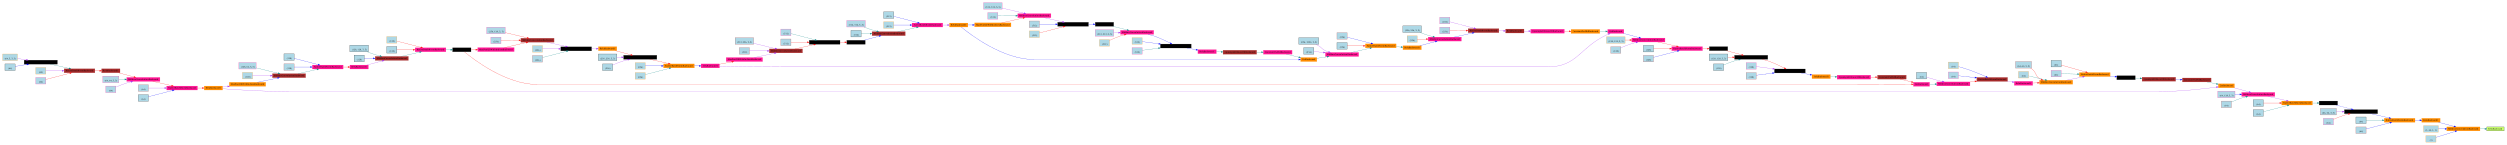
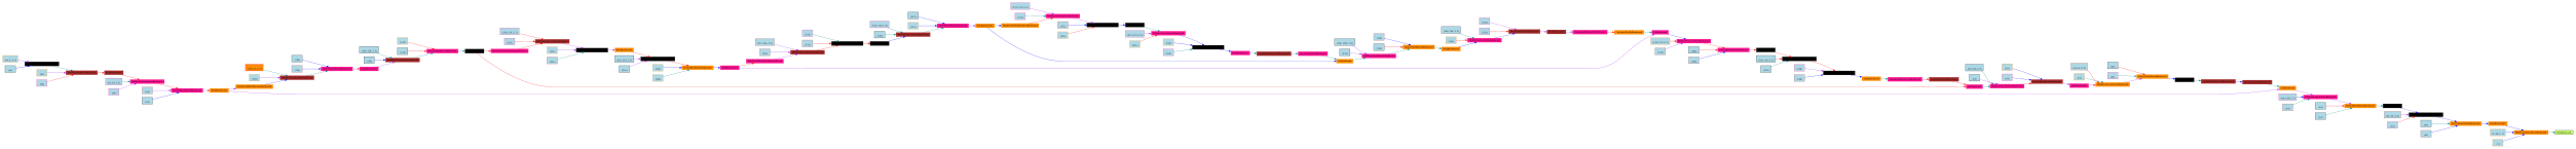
  digraph {
    fontname="PT Serif"
    rankdir=LR
    node [align=left color=deeppink fillcolor=lightblue fontname="PT Serif" fontsize=12 ranksep=0.1 shape=box style=filled]
    edge [color=red fontname="PT Serif"]
    n1 [color=black fillcolor=darkolivegreen1 height=0.2 label=ReluBackward]
    n2 [color=darkorange height=0.2 label=MkldnnConvolutionBackward fillcolor=""]
    n3 [color=darkorange height=0.2 label=ReluBackward1 fillcolor=""]
    n4 [color=darkorange height=0.2 label=NativeBatchNormBackward fillcolor=""]
    n5 [color=black height=0.2 label=MkldnnConvolutionBackward fillcolor=""]
    n6 [color=black height=0.2 label=ReluBackward1 fillcolor=""]
    n7 [color=darkorange height=0.2 label=NativeBatchNormBackward fillcolor=""]
    n8 [height=0.2 label=MkldnnConvolutionBackward fillcolor=""]
    n9 [color=darkorange height=0.2 label=CatBackward fillcolor=""]
    n10 [color=darkorange height=0.2 label=ReluBackward1 fillcolor=""]
    n11 [color=darkorange height=0.2 label=MaxPool2DWithIndicesBackward fillcolor=""]
    n12 [color=brown height=0.2 label=MkldnnConvolutionBackward fillcolor=""]
    n13 [height=0.2 label=NativeBatchNormBackward fillcolor=""]
    n14 [height=0.2 label=MkldnnConvolutionBackward fillcolor=""]
    n15 [color=brown height=0.2 label=ReluBackward1 fillcolor=""]
    n16 [color=brown height=0.2 label=NativeBatchNormBackward fillcolor=""]
    n17 [color=black height=0.2 label=MkldnnConvolutionBackward fillcolor=""]
    n18 [color=darkorange height=0.2 label="\n (64, 3, 3, 3)"]
    n19 [color=black height=0.2 label="\n (64)"]
    n20 [color=darkorange height=0.2 label="\n (64)"]
    n21 [height=0.2 label="\n (64)"]
    n22 [height=0.2 label="\n (64, 64, 3, 3)"]
    n23 [height=0.2 label="\n (64)"]
    n24 [color=brown height=0.2 label="\n (64)"]
    n25 [color=black height=0.2 label="\n (64)"]
    n26 [color=brown height=0.2 label=ConstantPadNdBackward fillcolor=""]
    n27 [color=brown height=0.2 label=UpsampleBilinear2DBackward fillcolor=""]
    n28 [color=black height=0.2 label=ReluBackward1 fillcolor=""]
    n29 [color=darkorange height=0.2 label=NativeBatchNormBackward fillcolor=""]
    n30 [color=darkorange height=0.2 label=MkldnnConvolutionBackward fillcolor=""]
    n31 [height=0.2 label=ReluBackward1 fillcolor=""]
    n32 [color=brown height=0.2 label=NativeBatchNormBackward fillcolor=""]
    n33 [height=0.2 label=MkldnnConvolutionBackward fillcolor=""]
    n34 [height=0.2 label=CatBackward fillcolor=""]
    n35 [color=black height=0.2 label=ReluBackward1 fillcolor=""]
    n36 [height=0.2 label=MaxPool2DWithIndicesBackward fillcolor=""]
    n37 [color=brown height=0.2 label=MkldnnConvolutionBackward fillcolor=""]
    n38 [height=0.2 label=NativeBatchNormBackward fillcolor=""]
    n39 [color=brown height=0.2 label=MkldnnConvolutionBackward fillcolor=""]
    n40 [height=0.2 label=ReluBackward1 fillcolor=""]
    n41 [height=0.2 label=NativeBatchNormBackward fillcolor=""]
-   n42 [height=0.2 label="\n (128, 64, 3, 3)"]
+   n42 [fillcolor=darkorange height=0.2 label="\n (128, 64, 3, 3)"]
    n43 [color=darkorange height=0.2 label="\n (128)"]
    n44 [color=black height=0.2 label="\n (128)"]
    n45 [color=brown height=0.2 label="\n (128)"]
    n46 [color=black height=0.2 label="\n (128, 128, 3, 3)"]
    n47 [color=black height=0.2 label="\n (128)"]
    n48 [color=darkorange height=0.2 label="\n (128)"]
    n49 [color=black height=0.2 label="\n (128)"]
    n50 [color=brown height=0.2 label=ConstantPadNdBackward fillcolor=""]
    n51 [height=0.2 label=UpsampleBilinear2DBackward fillcolor=""]
    n52 [color=darkorange height=0.2 label=ReluBackward1 fillcolor=""]
    n53 [color=black height=0.2 label=NativeBatchNormBackward fillcolor=""]
    n54 [color=black height=0.2 label=MkldnnConvolutionBackward fillcolor=""]
    n55 [color=black height=0.2 label=ReluBackward1 fillcolor=""]
    n56 [height=0.2 label=NativeBatchNormBackward fillcolor=""]
    n57 [height=0.2 label=MkldnnConvolutionBackward fillcolor=""]
    n58 [height=0.2 label=CatBackward fillcolor=""]
    n59 [height=0.2 label=ReluBackward1 fillcolor=""]
    n60 [height=0.2 label=MaxPool2DWithIndicesBackward fillcolor=""]
    n61 [color=brown height=0.2 label=MkldnnConvolutionBackward fillcolor=""]
    n62 [color=darkorange height=0.2 label=NativeBatchNormBackward fillcolor=""]
    n63 [color=black height=0.2 label=MkldnnConvolutionBackward fillcolor=""]
    n64 [color=darkorange height=0.2 label=ReluBackward1 fillcolor=""]
    n65 [color=black height=0.2 label=NativeBatchNormBackward fillcolor=""]
    n66 [height=0.2 label="\n (256, 128, 3, 3)"]
    n67 [height=0.2 label="\n (256)"]
    n68 [color=darkorange height=0.2 label="\n (256)"]
    n69 [color=brown height=0.2 label="\n (256)"]
    n70 [color=black height=0.2 label="\n (256, 256, 3, 3)"]
    n71 [color=black height=0.2 label="\n (256)"]
    n72 [color=darkorange height=0.2 label="\n (256)"]
    n73 [color=darkorange height=0.2 label="\n (256)"]
    n74 [color=darkorange height=0.2 label=ConstantPadNdBackward fillcolor=""]
    n75 [height=0.2 label=UpsampleBilinear2DBackward fillcolor=""]
    n76 [color=brown height=0.2 label=ReluBackward1 fillcolor=""]
    n77 [color=brown height=0.2 label=NativeBatchNormBackward fillcolor=""]
    n78 [height=0.2 label=MkldnnConvolutionBackward fillcolor=""]
    n79 [color=darkorange height=0.2 label=ReluBackward1 fillcolor=""]
    n80 [color=darkorange height=0.2 label=NativeBatchNormBackward fillcolor=""]
    n81 [height=0.2 label=MkldnnConvolutionBackward fillcolor=""]
    n82 [color=darkorange height=0.2 label=CatBackward fillcolor=""]
    n83 [color=darkorange height=0.2 label=ReluBackward1 fillcolor=""]
    n84 [color=darkorange height=0.2 label=MaxPool2DWithIndicesBackward fillcolor=""]
    n85 [height=0.2 label=MkldnnConvolutionBackward fillcolor=""]
    n86 [height=0.2 label=NativeBatchNormBackward fillcolor=""]
    n87 [color=brown height=0.2 label=MkldnnConvolutionBackward fillcolor=""]
    n88 [color=black height=0.2 label=ReluBackward1 fillcolor=""]
    n89 [color=black height=0.2 label=NativeBatchNormBackward fillcolor=""]
    n90 [color=brown height=0.2 label="\n (512, 256, 3, 3)"]
    n91 [color=brown height=0.2 label="\n (512)"]
    n92 [height=0.2 label="\n (512)"]
    n93 [color=brown height=0.2 label="\n (512)"]
    n94 [height=0.2 label="\n (512, 512, 3, 3)"]
    n95 [color=black height=0.2 label="\n (512)"]
    n96 [color=black height=0.2 label="\n (512)"]
    n97 [color=darkorange height=0.2 label="\n (512)"]
    n98 [height=0.2 label=ConstantPadNdBackward fillcolor=""]
    n99 [color=brown height=0.2 label=UpsampleBilinear2DBackward fillcolor=""]
    n100 [height=0.2 label=ReluBackward1 fillcolor=""]
    n101 [color=black height=0.2 label=NativeBatchNormBackward fillcolor=""]
    n102 [height=0.2 label=MkldnnConvolutionBackward fillcolor=""]
    n103 [color=black height=0.2 label=ReluBackward1 fillcolor=""]
    n104 [color=black height=0.2 label=NativeBatchNormBackward fillcolor=""]
    n105 [height=0.2 label="\n (512, 512, 3, 3)"]
    n106 [height=0.2 label="\n (512)"]
    n107 [color=brown height=0.2 label="\n (512)"]
    n108 [color=darkorange height=0.2 label="\n (512)"]
    n109 [height=0.2 label="\n (512, 512, 3, 3)"]
    n110 [color=darkorange height=0.2 label="\n (512)"]
    n111 [color=darkorange height=0.2 label="\n (512)"]
    n112 [height=0.2 label="\n (512)"]
    n113 [color=black height=0.2 label="\n (256, 1024, 3, 3)"]
    n114 [color=black height=0.2 label="\n (256)"]
    n115 [color=brown height=0.2 label="\n (256)"]
    n116 [color=black height=0.2 label="\n (256)"]
    n117 [color=black height=0.2 label="\n (256, 256, 3, 3)"]
    n118 [color=darkorange height=0.2 label="\n (256)"]
    n119 [height=0.2 label="\n (256)"]
    n120 [height=0.2 label="\n (256)"]
    n121 [color=darkorange height=0.2 label="\n (128, 512, 3, 3)"]
    n122 [color=brown height=0.2 label="\n (128)"]
    n123 [color=black height=0.2 label="\n (128)"]
    n124 [color=brown height=0.2 label="\n (128)"]
    n125 [color=black height=0.2 label="\n (128, 128, 3, 3)"]
    n126 [color=black height=0.2 label="\n (128)"]
    n127 [height=0.2 label="\n (128)"]
    n128 [color=brown height=0.2 label="\n (128)"]
+   n129 [color=black height=0.2 label="\n (64, 256, 3, 3)"]
    n130 [color=black height=0.2 label="\n (64)"]
    n131 [color=darkorange height=0.2 label="\n (64)"]
    n132 [height=0.2 label="\n (64)"]
    n133 [color=brown height=0.2 label="\n (64, 64, 3, 3)"]
    n134 [color=darkorange height=0.2 label="\n (64)"]
    n135 [color=black height=0.2 label="\n (64)"]
    n136 [height=0.2 label="\n (64)"]
    n137 [height=0.2 label="\n (64, 128, 3, 3)"]
    n138 [color=brown height=0.2 label="\n (64)"]
    n139 [color=black height=0.2 label="\n (64)"]
    n140 [color=black height=0.2 label="\n (64)"]
    n141 [color=brown height=0.2 label="\n (64, 64, 3, 3)"]
    n142 [height=0.2 label="\n (64)"]
    n143 [color=black height=0.2 label="\n (64)"]
    n144 [color=brown height=0.2 label="\n (64)"]
    n145 [color=darkorange height=0.2 label="\n (1, 64, 1, 1)"]
    n146 [color=darkorange height=0.2 label="\n (1)"]
    n2 -> n1 [color=teal]
    n3 -> n2 [color=blue]
    n4 -> n3 [color=blue]
    n5 -> n4 [color=blue]
    n6 -> n5 [color=blue]
    n7 -> n6 [color=teal]
    n8 -> n7 [color=purple]
    n9 -> n8 [color=purple]
    n10 -> n9 [color=purple]
    n10 -> n11 [color=purple]
    n11 -> n12 [color=blue]
    n12 -> n41 [color=teal]
    n13 -> n10
    n14 -> n13
    n15 -> n14
    n16 -> n15
    n17 -> n16 [color=teal]
    n18 -> n17 [color=purple]
    n19 -> n17 [color=blue]
    n20 -> n16 [color=purple]
    n21 -> n16
    n22 -> n14 [color=teal]
    n23 -> n14 [color=purple]
    n24 -> n13 [color=purple]
    n25 -> n13 [color=blue]
    n26 -> n9 [color=teal]
    n27 -> n26 [color=blue]
    n28 -> n27 [color=teal]
    n29 -> n28 [color=blue]
    n30 -> n29 [color=purple]
    n31 -> n30
    n32 -> n31 [color=purple]
    n33 -> n32
    n34 -> n33 [color=teal]
    n35 -> n34
    n35 -> n36
    n36 -> n37
    n37 -> n65 [color=purple]
    n38 -> n35 [color=teal]
    n39 -> n38 [color=teal]
    n40 -> n39 [color=purple]
    n41 -> n40
    n42 -> n12 [color=teal]
    n43 -> n12 [color=purple]
    n44 -> n41 [color=blue]
    n45 -> n41 [color=blue]
    n46 -> n39 [color=teal]
    n47 -> n39 [color=blue]
    n48 -> n38
    n49 -> n38
    n50 -> n34
    n51 -> n50
    n52 -> n51 [color=teal]
    n53 -> n52 [color=blue]
    n54 -> n53
    n55 -> n54
    n56 -> n55
    n57 -> n56
    n58 -> n57 [color=blue]
    n59 -> n58 [color=purple]
    n59 -> n60
    n60 -> n61 [color=purple]
    n61 -> n89
    n62 -> n59 [color=blue]
    n63 -> n62
    n64 -> n63
    n65 -> n64 [color=purple]
    n66 -> n37
    n67 -> n37
    n68 -> n65 [color=purple]
    n69 -> n65 [color=teal]
    n70 -> n63 [color=purple]
    n71 -> n63 [color=purple]
    n72 -> n62 [color=blue]
    n73 -> n62 [color=teal]
    n74 -> n58 [color=teal]
    n75 -> n74
    n76 -> n75 [color=purple]
    n77 -> n76 [color=purple]
    n78 -> n77 [color=blue]
    n79 -> n78 [color=blue]
    n80 -> n79 [color=teal]
    n81 -> n80 [color=teal]
    n82 -> n81 [color=teal]
    n83 -> n82 [color=blue]
    n83 -> n84 [color=blue]
    n84 -> n85
    n85 -> n104 [color=purple]
    n86 -> n83 [color=purple]
    n87 -> n86 [color=teal]
    n88 -> n87 [color=blue]
    n89 -> n88
    n90 -> n61 [color=purple]
    n91 -> n61 [color=purple]
    n92 -> n89 [color=teal]
    n93 -> n89
    n94 -> n87 [color=teal]
    n95 -> n87 [color=teal]
    n96 -> n86 [color=blue]
    n97 -> n86 [color=blue]
    n98 -> n82 [color=teal]
    n99 -> n98 [color=teal]
    n100 -> n99 [color=teal]
    n101 -> n100 [color=blue]
    n102 -> n101 [color=blue]
    n103 -> n102 [color=teal]
    n104 -> n103 [color=blue]
    n105 -> n85 [color=purple]
    n106 -> n85 [color=teal]
    n107 -> n104 [color=blue]
    n108 -> n104
    n109 -> n102 [color=purple]
    n110 -> n102
    n111 -> n101 [color=blue]
    n112 -> n101 [color=teal]
    n113 -> n81 [color=purple]
    n114 -> n81 [color=purple]
    n115 -> n80 [color=blue]
    n116 -> n80
    n117 -> n78 [color=teal]
    n118 -> n78
    n119 -> n77 [color=purple]
    n120 -> n77
    n121 -> n57
    n122 -> n57 [color=purple]
    n123 -> n56
    n124 -> n56 [color=blue]
    n125 -> n54
    n126 -> n54 [color=teal]
    n127 -> n53 [color=purple]
    n128 -> n53 [color=blue]
+   n129 -> n33 [color=teal]
    n130 -> n33 [color=purple]
    n131 -> n32 [color=blue]
    n132 -> n32 [color=blue]
    n133 -> n30
    n134 -> n30 [color=teal]
    n135 -> n29
    n136 -> n29 [color=teal]
    n137 -> n8 [color=blue]
    n138 -> n8 [color=teal]
    n139 -> n7
    n140 -> n7 [color=teal]
    n141 -> n5 [color=purple]
    n142 -> n5
    n143 -> n4 [color=teal]
    n144 -> n4 [color=blue]
    n145 -> n2 [color=blue]
    n146 -> n2 [color=blue]
  }
